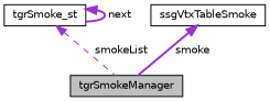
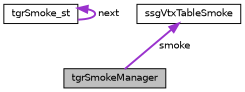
  digraph {
    node [color=black fillcolor=white fontname=Helvetica fontsize=10 shape=record style=filled]
    edge [color=darkorchid3 dir=back fontname=Helvetica fontsize=10 labelfontname=Helvetica labelfontsize=10 style=bold]
    n1 [fillcolor=grey75 fontcolor=black height=0.2 label=tgrSmokeManager width=0.4]
    n2 [height=0.2 label=tgrSmoke_st width=0.4]
    n3 [height=0.2 label=ssgVtxTableSmoke width=0.4]
-   n2 -> n1 [label=" smokeList" style=dashed]
    n2 -> n2 [label=" next"]
    n3 -> n1 [label=" smoke"]
  }
